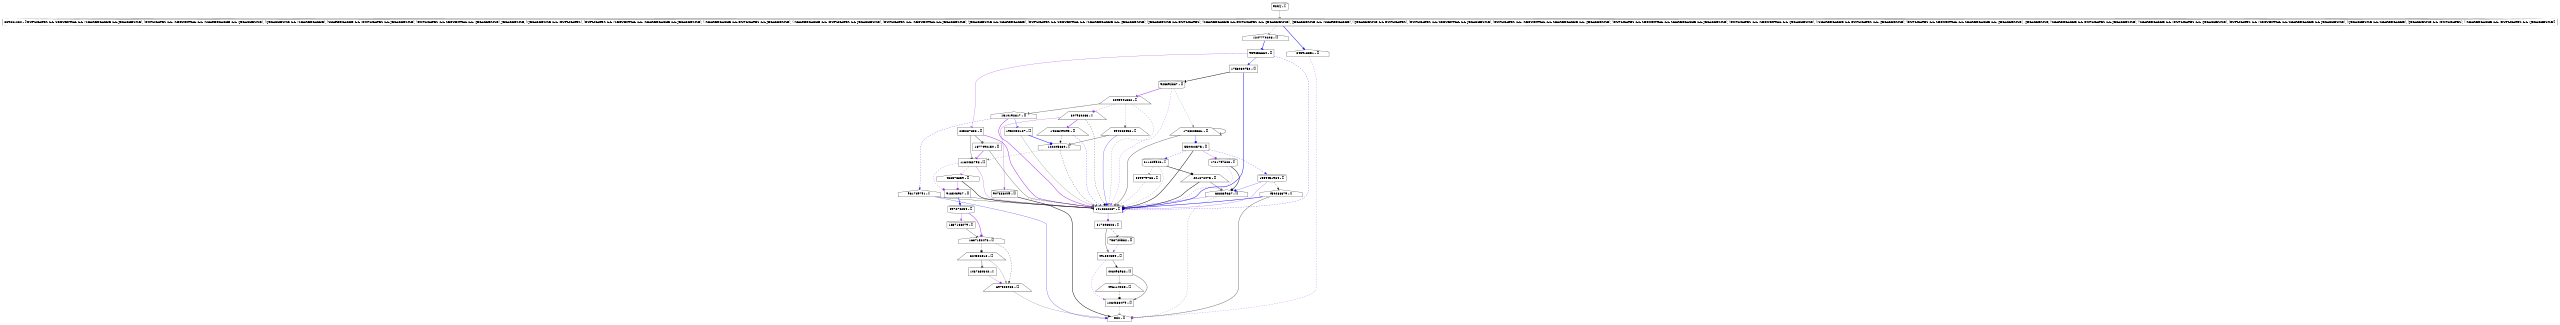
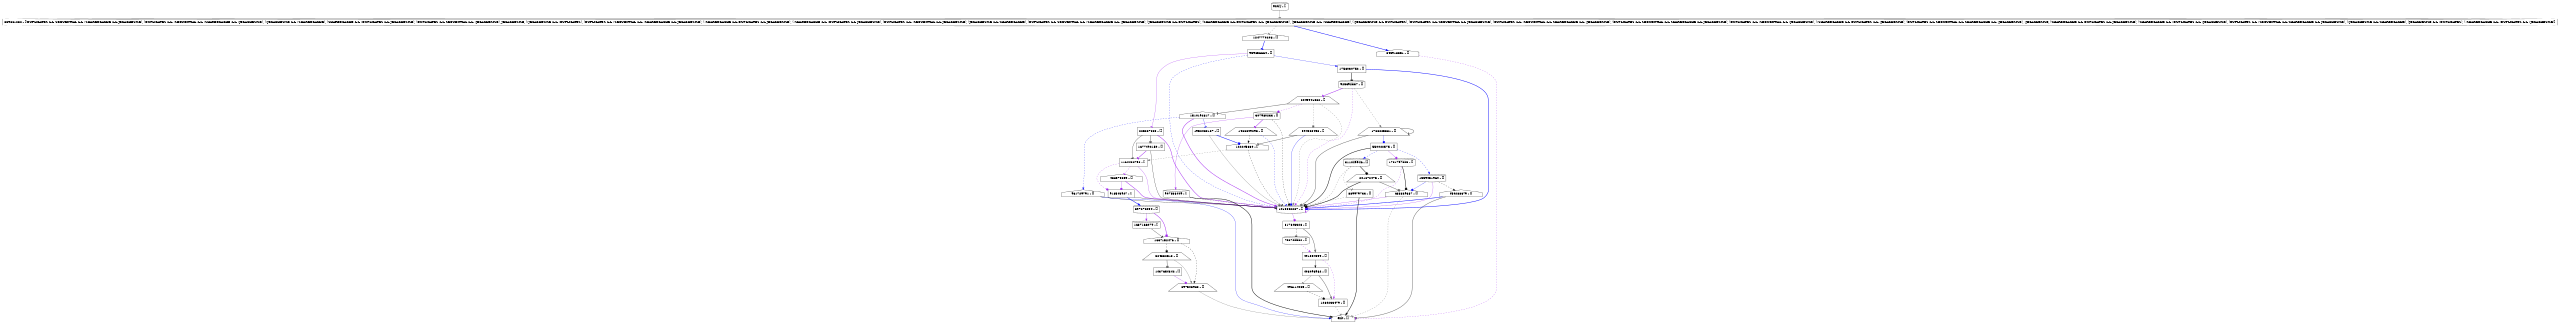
  digraph {
    node [shape=box]
    edge [arrowhead=box color=gray40 style=dashed]
    n1 [label="1731797305 - []" shape=cylinder]
    n2 [label="688839687 - []" shape=house]
    n3 [label="1418882287 - []" shape=cylinder]
    n4 [label="exit - []" shape=house]
    n5 [label="317646328 - []"]
    n6 [label="397278254 - []" shape=cylinder]
    n7 [label="1637168279 - []" shape=cylinder]
    n8 [label="1637152476 - []" shape=house]
    n9 [label="697503988 - []" shape=trapezium]
    n10 [label="324332518 - []" shape=trapezium]
    n11 [label="1510192817 - []" shape=house]
    n12 [label="961729791 - []" shape=house]
    n13 [label="1952038187 - []"]
    n14 [label="122245630 - []" shape=house]
    n15 [label="450288679 - []" shape=house]
    n16 [label="550022575 - []"]
    n17 [label="311049946 - []" shape=cylinder]
    n18 [label="1559451964 - []" shape=cylinder]
    n19 [label="889979733 - []"]
    n20 [label="201672475 - []" shape=trapezium]
    n21 [label="1264233479 - []"]
    n22 [label="1164432798 - []"]
    n23 [label="438573859 - []" shape=house]
    n24 [label="918543927 - []"]
    n25 [label="753720582 - []" shape=cylinder]
    n26 [label="491354859 - []"]
    n27 [label="408098982 - []"]
    n28 [label="959656664 - []"]
    n29 [label="225287888 - []"]
    n30 [label="1758030752 - []"]
    n31 [label="1677492150 - []"]
    n32 [label="925392337 - []" shape=cylinder]
    n33 [label="1247770208 - []" shape=house]
    n34 [label="845918351 - []" shape=house]
    n35 [label="1466849293 - []" shape=trapezium]
    n36 [label="496114085 - []" shape=trapezium]
    n37 [label="1768225381 - []" shape=trapezium]
    n38 [label="2045941382 - []" shape=trapezium]
    n39 [label="394863458 - []" shape=trapezium]
-   n40 [label="307980233 - []" shape=trapezium]
+   n40 [label="307980233 - []" shape=cylinder]
    n41 [label="839861232 - [(DUPLICATES && SEQUENTIAL && !SHAREDCACHE && JECACHESIZE), (DUPLICATES && !SEQUENTIAL && !SHAREDCACHE && !JECACHESIZE), (!JECACHESIZE && !SHAREDCACHE), (SHAREDCACHE && !DUPLICATES && JECACHESIZE), (DUPLICATES && SEQUENTIAL && !JECACHESIZE), JECACHESIZE, (!JECACHESIZE && !DUPLICATES), (DUPLICATES && !SEQUENTIAL && !SHAREDCACHE && JECACHESIZE), (!SHAREDCACHE && DUPLICATES && JECACHESIZE), (!SHAREDCACHE && !DUPLICATES && JECACHESIZE), (DUPLICATES && !SEQUENTIAL && JECACHESIZE), (JECACHESIZE && SHAREDCACHE), (DUPLICATES && SEQUENTIAL && !SHAREDCACHE && !JECACHESIZE), (JECACHESIZE && DUPLICATES), (SHAREDCACHE && DUPLICATES && !JECACHESIZE), (JECACHESIZE && !SHAREDCACHE), (!JECACHESIZE && DUPLICATES), (DUPLICATES && SEQUENTIAL && JECACHESIZE), (DUPLICATES && !SEQUENTIAL && SHAREDCACHE && !JECACHESIZE), (DUPLICATES && SEQUENTIAL && SHAREDCACHE && JECACHESIZE), (DUPLICATES && !SEQUENTIAL && !JECACHESIZE), (!SHAREDCACHE && DUPLICATES && !JECACHESIZE), (DUPLICATES && SEQUENTIAL && SHAREDCACHE && !JECACHESIZE), !JECACHESIZE, (SHAREDCACHE && DUPLICATES && JECACHESIZE), (SHAREDCACHE && !DUPLICATES && !JECACHESIZE), (DUPLICATES && !SEQUENTIAL && SHAREDCACHE && JECACHESIZE), (!JECACHESIZE && SHAREDCACHE), (JECACHESIZE && !DUPLICATES), (!SHAREDCACHE && !DUPLICATES && !JECACHESIZE)]" shape=cylinder]
    n42 [label="entry - []" shape=cylinder]
    n43 [label="1437654342 - []"]
    n44 [label="907336449 - []" shape=cylinder]
    n1 -> n2 [color=black style=bold]
    n1 -> n3 [color=purple]
    n2 -> n3 [arrowhead=tee color=purple style=solid]
    n2 -> n4 [arrowhead=tee]
    n3 -> n3 [arrowhead=tee color=purple style=solid]
    n3 -> n5 [color=purple style=solid]
    n5 -> n25 [arrowhead=tee color=black]
    n5 -> n26 [arrowhead=normal style=bold]
    n6 -> n7 [arrowhead=normal color=purple style=solid]
    n6 -> n8 [color=purple style=bold]
    n7 -> n8 [arrowhead=tee color=black style=solid]
    n8 -> n9 [arrowhead=normal color=black]
    n8 -> n10 [color=black]
    n9 -> n4 [arrowhead=normal style=solid]
    n10 -> n9 [arrowhead=normal style=solid]
    n10 -> n43 [style=bold]
    n11 -> n3 [arrowhead=normal color=purple style=bold]
    n11 -> n12 [arrowhead=normal color=blue]
    n11 -> n13 [arrowhead=tee color=blue style=solid]
    n12 -> n3 [arrowhead=normal color=black style=solid]
    n12 -> n4 [arrowhead=normal color=blue style=solid]
    n13 -> n3 [style=solid]
    n13 -> n14 [color=blue style=bold]
    n14 -> n3 [arrowhead=tee color=black]
    n14 -> n22 [arrowhead=normal]
    n15 -> n3 [arrowhead=tee color=blue style=bold]
    n15 -> n4 [style=bold]
    n16 -> n1 [color=purple style=solid]
    n16 -> n3 [color=black style=bold]
    n16 -> n17 [arrowhead=normal color=blue]
    n16 -> n18 [arrowhead=normal color=blue]
    n17 -> n3
    n17 -> n19 [arrowhead=tee]
    n17 -> n20 [color=black style=bold]
    n18 -> n2 [color=blue style=solid]
    n18 -> n3 [color=purple style=solid]
    n18 -> n15 [arrowhead=normal color=black]
    n19 -> n3
+   n19 -> n4 [arrowhead=normal color=black style=bold]
    n20 -> n2 [style=bold]
    n20 -> n3 [color=black style=bold]
    n21 -> n4 [arrowhead=tee]
    n22 -> n3 [arrowhead=tee color=purple style=solid]
    n22 -> n23 [arrowhead=tee color=purple]
    n22 -> n24 [color=purple]
-   n23 -> n3 [arrowhead=tee color=black style=bold]
+   n23 -> n3 [arrowhead=tee color=purple style=bold]
    n23 -> n24 [color=purple style=solid]
    n24 -> n3 [color=black style=solid]
    n24 -> n6 [arrowhead=normal color=blue style=bold]
    n25 -> n26 [arrowhead=normal color=purple]
    n26 -> n21 [arrowhead=normal color=purple]
    n26 -> n27 [arrowhead=normal color=black style=solid]
    n27 -> n21 [arrowhead=normal style=bold]
    n27 -> n36 [arrowhead=tee style=solid]
    n28 -> n3 [arrowhead=tee color=blue]
    n28 -> n29 [arrowhead=tee color=purple style=solid]
    n28 -> n30 [arrowhead=normal color=blue style=solid]
    n29 -> n3 [arrowhead=normal color=purple style=bold]
    n29 -> n22 [arrowhead=tee color=black style=solid]
    n29 -> n31 [style=bold]
    n30 -> n3 [arrowhead=normal color=blue style=bold]
    n30 -> n32 [arrowhead=tee color=black style=bold]
    n31 -> n3 [arrowhead=tee color=black style=solid]
    n31 -> n22 [arrowhead=tee color=purple style=bold]
    n32 -> n3 [arrowhead=normal color=purple]
    n32 -> n37 [arrowhead=normal]
    n32 -> n38 [arrowhead=tee color=purple style=bold]
    n33 -> n28 [arrowhead=tee color=blue style=bold]
    n34 -> n4 [arrowhead=tee color=purple]
    n35 -> n3 [arrowhead=tee color=blue]
    n35 -> n14 [arrowhead=normal color=black]
    n36 -> n21 [color=black]
    n37 -> n3 [style=bold]
    n37 -> n16 [color=blue style=solid]
    n37 -> n37 [arrowhead=tee style=bold]
    n38 -> n3 [arrowhead=normal]
    n38 -> n11 [arrowhead=tee style=bold]
    n38 -> n39
    n38 -> n40 [color=purple]
    n39 -> n3 [color=blue style=solid]
    n39 -> n14 [arrowhead=tee style=bold]
    n40 -> n3 [color=black]
    n40 -> n35 [arrowhead=tee color=purple style=bold]
    n40 -> n44 [arrowhead=normal color=purple style=solid]
    n41 -> n33 [arrowhead=tee]
    n41 -> n34 [arrowhead=normal color=blue style=bold]
    n42 -> n41 [arrowhead=tee style=solid]
    n43 -> n9 [color=purple style=solid]
    n44 -> n3
    n44 -> n4 [arrowhead=normal color=black style=bold]
  }
